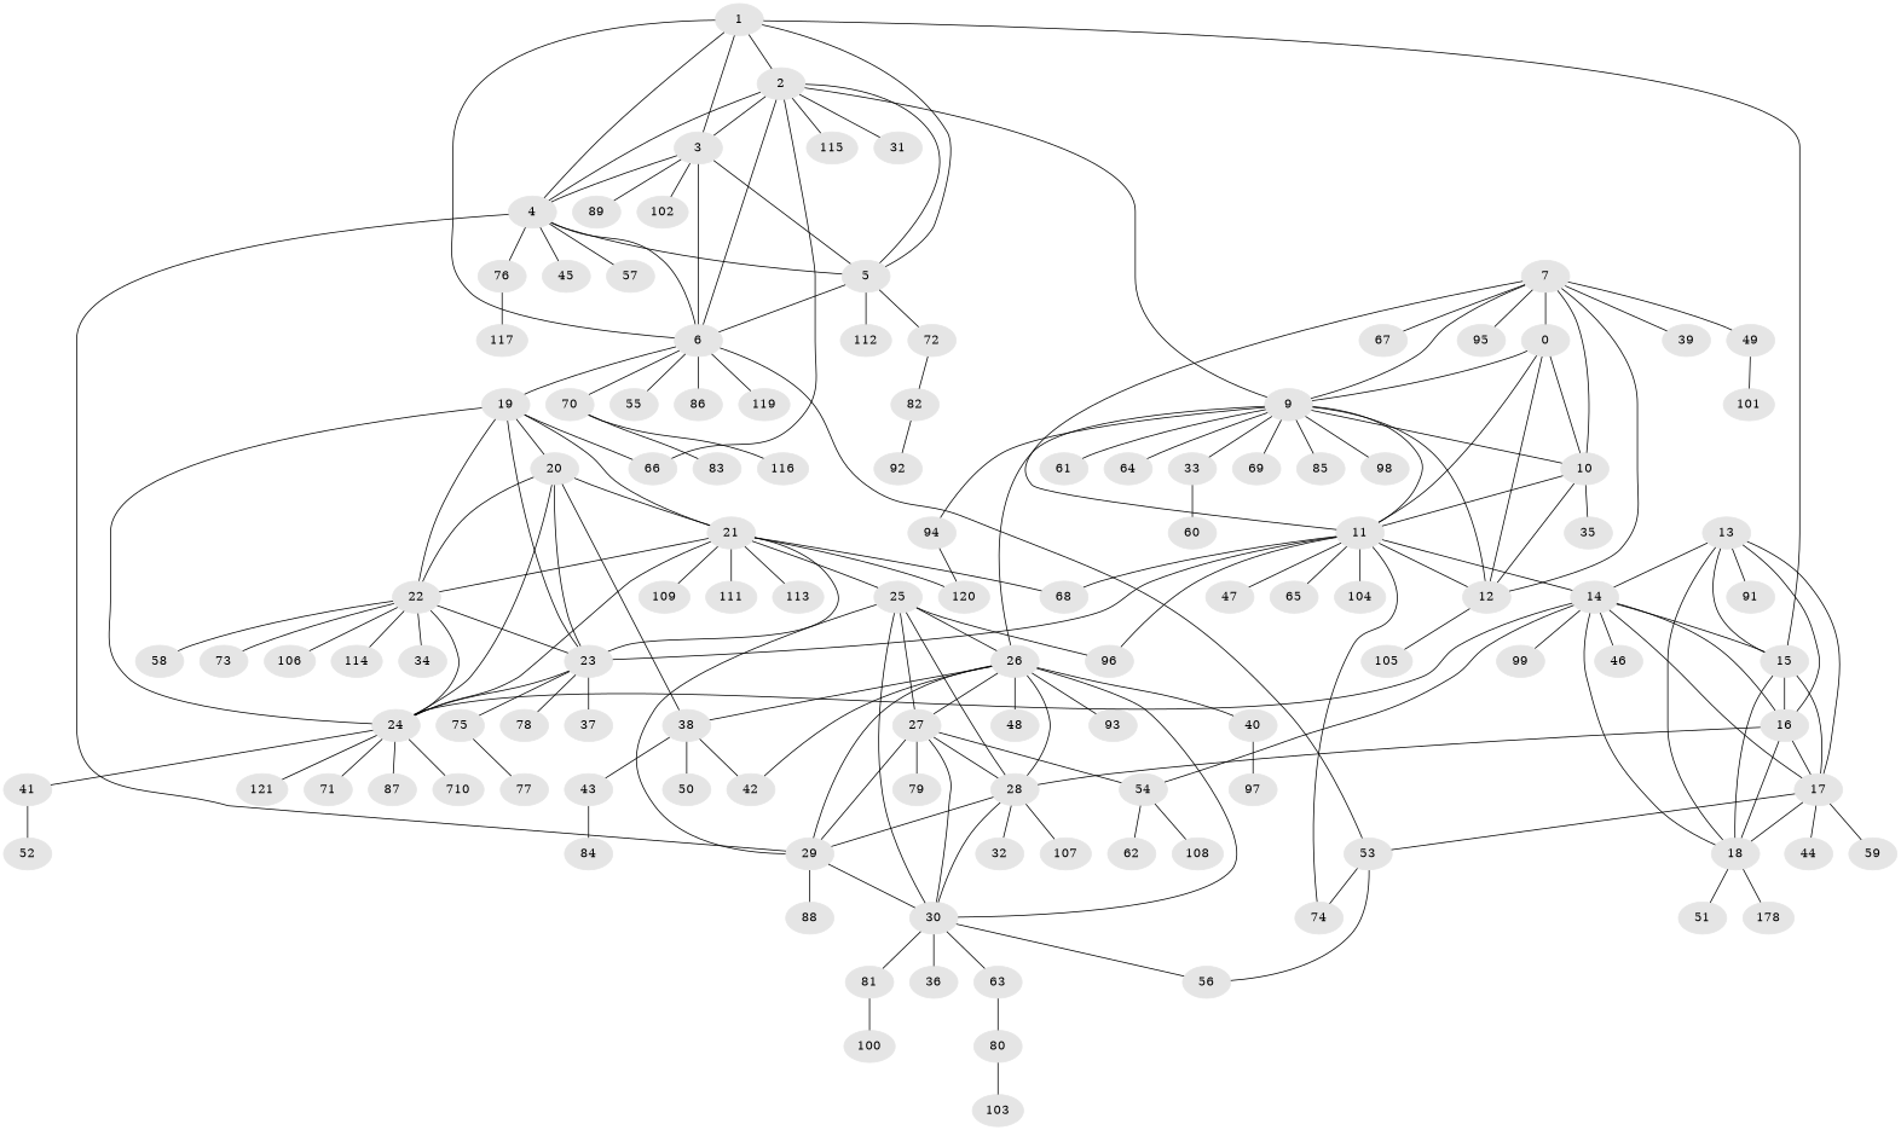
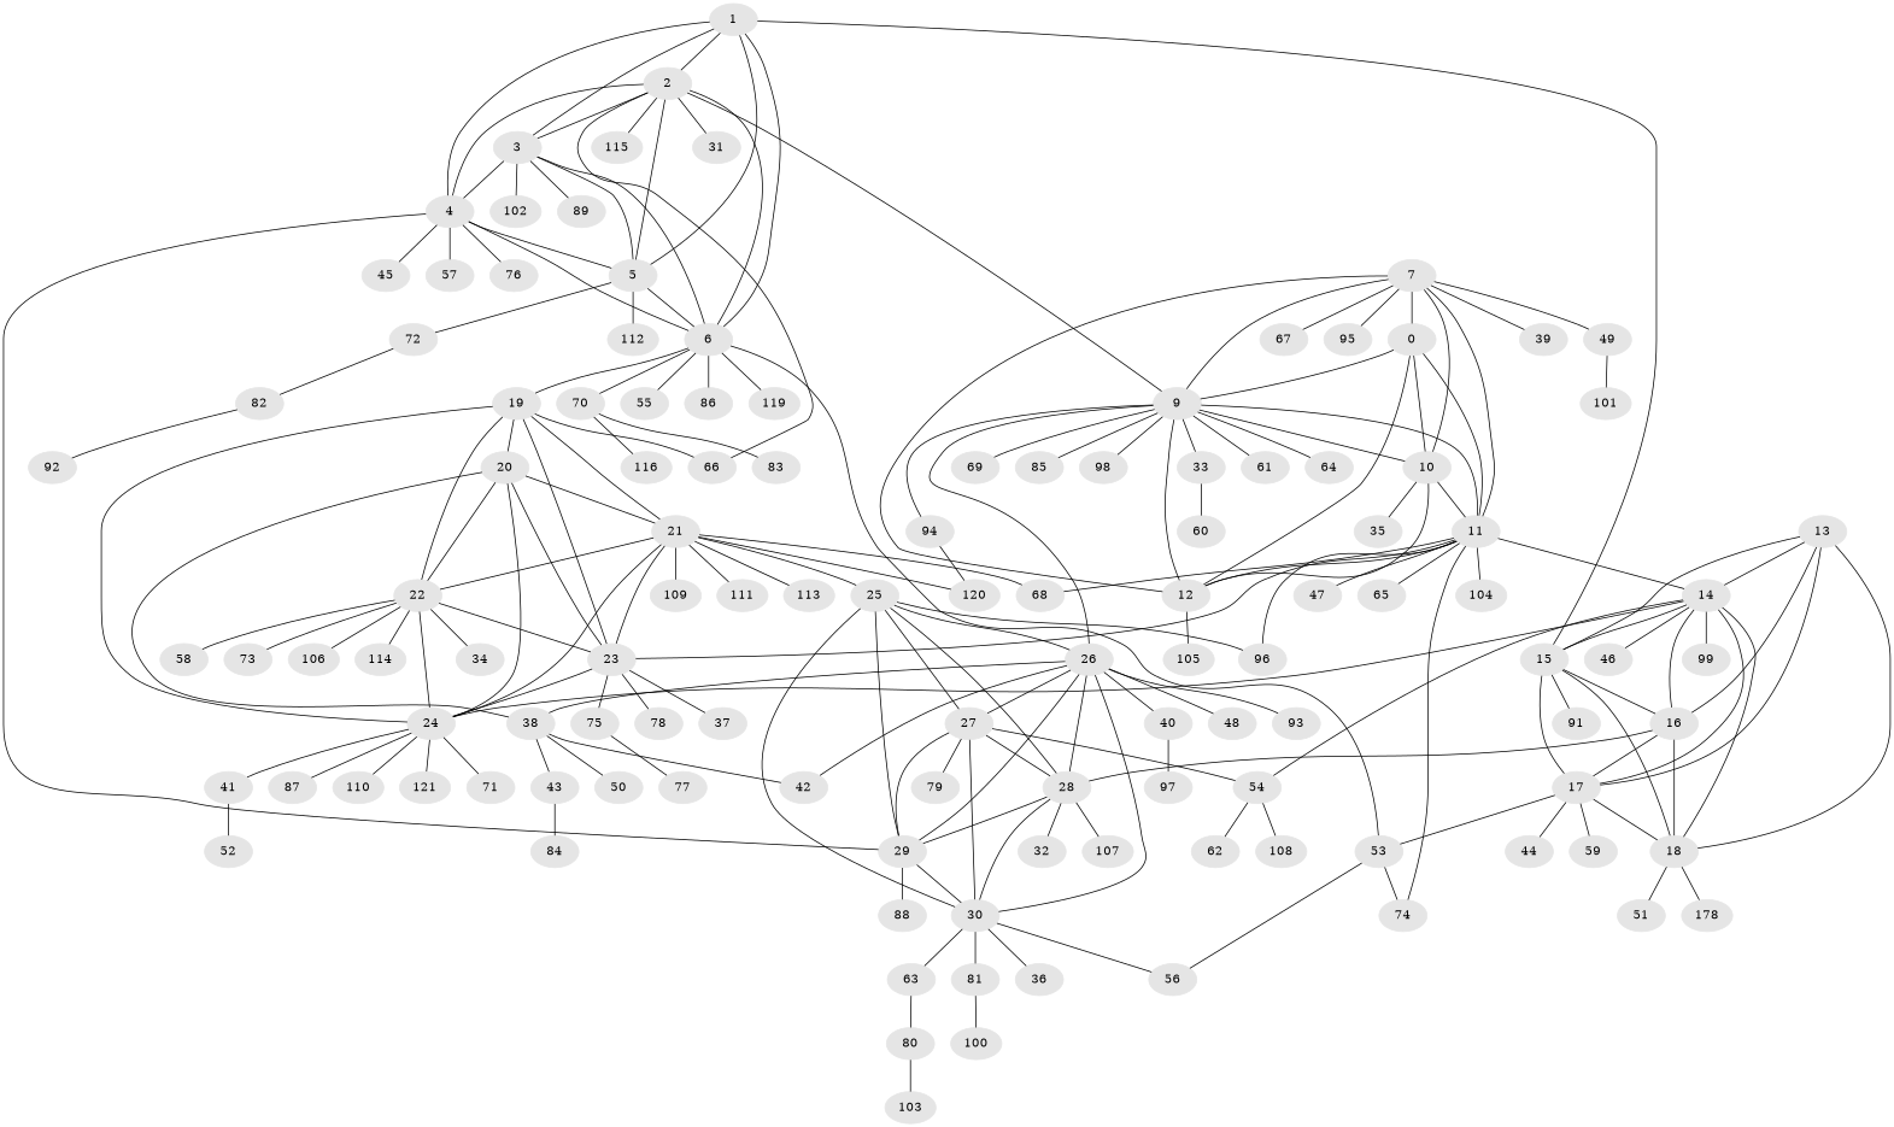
  graph {
    node [color=gray90 style=filled]
    1
    2
    3
    4
    5
    6
    15
    9
    31
    66
    115
    89
    102
    29
    45
    57
    76
    72
    112
    19
    53
    55
    70
    86
    119
    16
    17
    18
    10
    11
    12
    26
    33
    61
    64
    69
    85
    94
    98
    30
    88
-   117
    82
    23
    24
    20
    21
    22
    74
    56
    83
    116
    7
    n54 [label=0]
    39
    49
    67
    95
    35
    14
    47
    65
    68
    96
    104
    105
    101
    28
    38
    27
    40
    42
    48
    93
    60
    120
    46
    54
    99
    37
    75
    78
    13
    91
    44
    59
    51
    n88 [label=178]
    41
    71
    87
-   110 [label=710]
+   110
    121
    62
    108
    32
    107
    25
    109
    111
    113
    34
    58
    73
    106
    114
    43
    50
    77
    52
    79
    36
    63
    81
    97
    80
    100
    84
    103
    92
    1 -- 2
    1 -- 3
    1 -- 4
    1 -- 5
    1 -- 6
    1 -- 15
    2 -- 3
    2 -- 4
    2 -- 5
    2 -- 6
    2 -- 9
    2 -- 31
    2 -- 66
    2 -- 115
    3 -- 4
    3 -- 5
    3 -- 6
    3 -- 89
    3 -- 102
    4 -- 5
    4 -- 6
    4 -- 29
    4 -- 45
    4 -- 57
    4 -- 76
    5 -- 6
    5 -- 72
    5 -- 112
    6 -- 19
    6 -- 53
    6 -- 55
    6 -- 70
    6 -- 86
    6 -- 119
    15 -- 16
    15 -- 17
    15 -- 18
    9 -- 10
    9 -- 11
    9 -- 12
    9 -- 26
    9 -- 33
    9 -- 61
    9 -- 64
    9 -- 69
    9 -- 85
    9 -- 94
    9 -- 98
    29 -- 30
    29 -- 88
-   76 -- 117
    72 -- 82
    19 -- 66
    19 -- 23
    19 -- 24
    19 -- 20
    19 -- 21
    19 -- 22
    53 -- 74
    53 -- 56
    70 -- 83
    70 -- 116
    16 -- 17
    16 -- 18
    16 -- 28
    17 -- 53
    17 -- 18
    17 -- 44
    17 -- 59
    18 -- 51
    18 -- n88
    10 -- 11
    10 -- 12
    10 -- 35
    11 -- 12
    11 -- 23
    11 -- 74
    11 -- 14
    11 -- 47
    11 -- 65
    11 -- 68
    11 -- 96
    11 -- 104
    12 -- 105
    26 -- 29
    26 -- 30
    26 -- 28
    26 -- 38
    26 -- 27
    26 -- 40
    26 -- 42
    26 -- 48
    26 -- 93
    33 -- 60
    94 -- 120
    30 -- 56
    30 -- 36
    30 -- 63
    30 -- 81
    82 -- 92
    23 -- 24
    23 -- 37
    23 -- 75
    23 -- 78
    24 -- 41
    24 -- 71
    24 -- 87
    24 -- 110
    24 -- 121
    20 -- 23
    20 -- 24
    20 -- 21
    20 -- 22
    20 -- 38
    21 -- 23
    21 -- 24
    21 -- 22
    21 -- 68
    21 -- 120
    21 -- 25
    21 -- 109
    21 -- 111
    21 -- 113
    22 -- 23
    22 -- 24
    22 -- 34
    22 -- 58
    22 -- 73
    22 -- 106
    22 -- 114
    7 -- 9
    7 -- 10
    7 -- 11
    7 -- 12
    7 -- n54
    7 -- 39
    7 -- 49
    7 -- 67
    7 -- 95
    n54 -- 9
    n54 -- 10
    n54 -- 11
    n54 -- 12
    49 -- 101
    14 -- 15
    14 -- 16
    14 -- 17
    14 -- 18
    14 -- 24
    14 -- 46
    14 -- 54
    14 -- 99
    28 -- 29
    28 -- 30
    28 -- 32
    28 -- 107
    38 -- 42
    38 -- 43
    38 -- 50
    27 -- 29
    27 -- 30
    27 -- 28
    27 -- 54
    27 -- 79
    40 -- 97
    54 -- 62
    54 -- 108
    75 -- 77
    13 -- 15
    13 -- 16
    13 -- 17
    13 -- 18
    13 -- 14
-   13 -- 91
+   15 -- 91
    41 -- 52
    25 -- 29
    25 -- 26
    25 -- 30
    25 -- 96
    25 -- 28
    25 -- 27
    43 -- 84
    63 -- 80
    81 -- 100
    80 -- 103
  }
